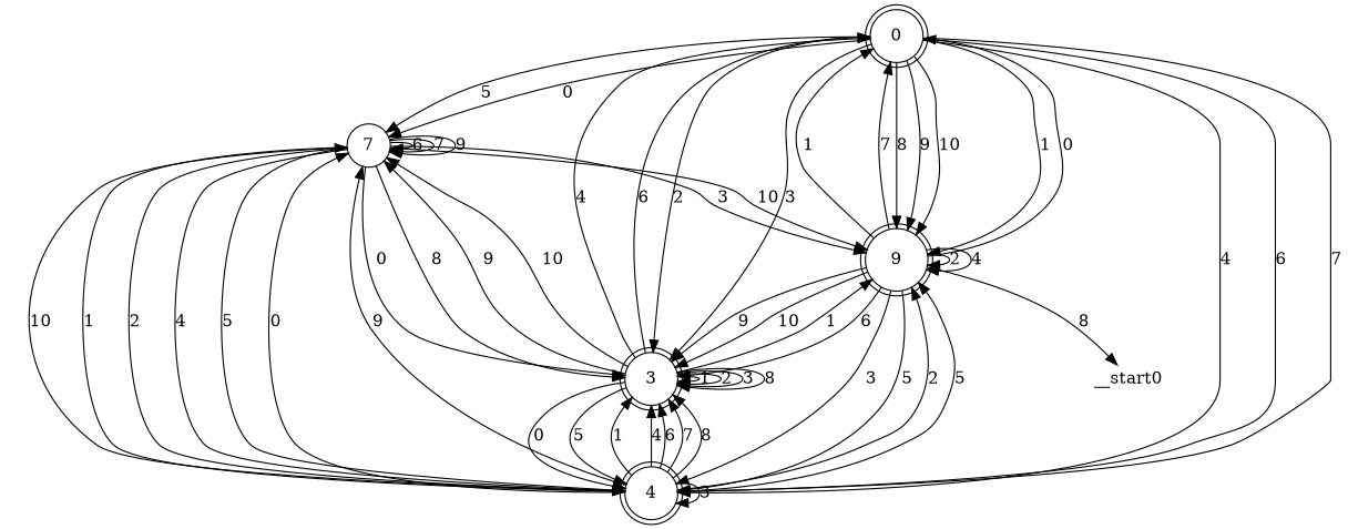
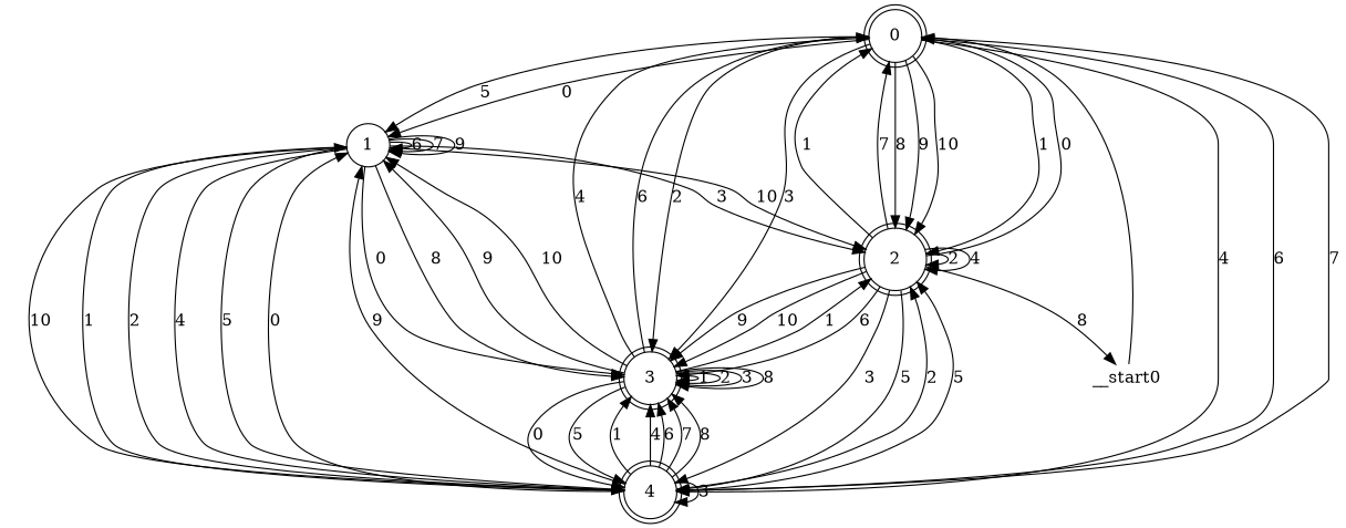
  digraph {
    node [shape=doublecircle]
    n1 [label=0]
-   n2 [label=7 shape=circle]
-   n3 [label=9]
+   n2 [label=1 shape=circle]
+   n3 [label=2]
    n4 [label=3]
    n5 [label=4]
    __start0 [height=0 shape=none width=0]
    n1 -> n2 [label=0]
    n1 -> n2 [label=5]
    n1 -> n3 [label=1]
    n1 -> n3 [label=8]
    n1 -> n3 [label=9]
    n1 -> n3 [label=10]
    n1 -> n4 [label=2]
    n1 -> n4 [label=3]
    n1 -> n5 [label=4]
    n1 -> n5 [label=6]
    n1 -> n5 [label=7]
    n2 -> n2 [label=6]
    n2 -> n2 [label=7]
    n2 -> n2 [label=9]
    n2 -> n3 [label=3]
    n2 -> n3 [label=10]
    n2 -> n4 [label=0]
    n2 -> n4 [label=8]
    n2 -> n5 [label=1]
    n2 -> n5 [label=2]
    n2 -> n5 [label=4]
    n2 -> n5 [label=5]
    n3 -> n1 [label=0]
    n3 -> n1 [label=1]
    n3 -> n1 [label=7]
    n3 -> n3 [label=2]
    n3 -> n3 [label=4]
    n3 -> n4 [label=6]
    n3 -> n4 [label=9]
    n3 -> n4 [label=10]
    n3 -> n5 [label=3]
    n3 -> n5 [label=5]
    n3 -> __start0 [label=8]
    n4 -> n1 [label=4]
    n4 -> n1 [label=6]
    n4 -> n2 [label=9]
    n4 -> n2 [label=10]
    n4 -> n3 [label=1]
    n4 -> n4 [label=1]
    n4 -> n4 [label=2]
    n4 -> n4 [label=3]
    n4 -> n4 [label=8]
    n4 -> n5 [label=0]
    n4 -> n5 [label=5]
    n5 -> n2 [label=0]
    n5 -> n2 [label=9]
    n5 -> n2 [label=10]
    n5 -> n3 [label=2]
    n5 -> n3 [label=5]
    n5 -> n4 [label=1]
    n5 -> n4 [label=4]
    n5 -> n4 [label=6]
    n5 -> n4 [label=7]
    n5 -> n4 [label=8]
    n5 -> n5 [label=3]
+   __start0 -> n1
  }
